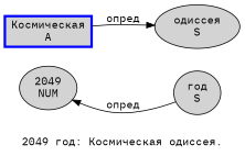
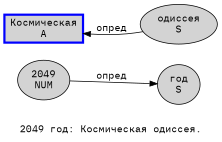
  digraph {
    fontname="IBM Plex Mono"
    label="2049 год: Космическая одиссея."
    rankdir=LR
    node [fillcolor=lightgray fontname="IBM Plex Mono" penwidth=1 shape=ellipse style=filled]
    edge [fontname="IBM Plex Mono"]
    n1 [label="2049\nNUM"]
    n2 [label="год\nS"]
    n3 [color=blue label="Космическая\nA" penwidth=3 shape=box]
    n4 [label="одиссея\nS"]
-   n2 -> n1 [label="опред"]
-   n3 -> n4 [label="опред"]
+   n1 -> n2 [label="опред"]
+   n4 -> n3 [label="опред"]
  }
